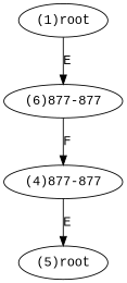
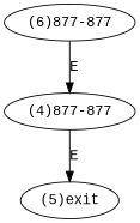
  digraph {
    fontname="Liberation Mono"
    node [fontname="Liberation Mono"]
    edge [fontname="Liberation Mono"]
-   n1 [label="(1)root"]
    n2 [label="(6)877-877"]
    n3 [label="(4)877-877"]
-   n4 [label="(5)root"]
-   n1 -> n2 [label=E]
-   n2 -> n3 [label=F]
+   n4 [label="(5)exit"]
+   n2 -> n3 [label=E]
    n3 -> n4 [label=E]
  }
